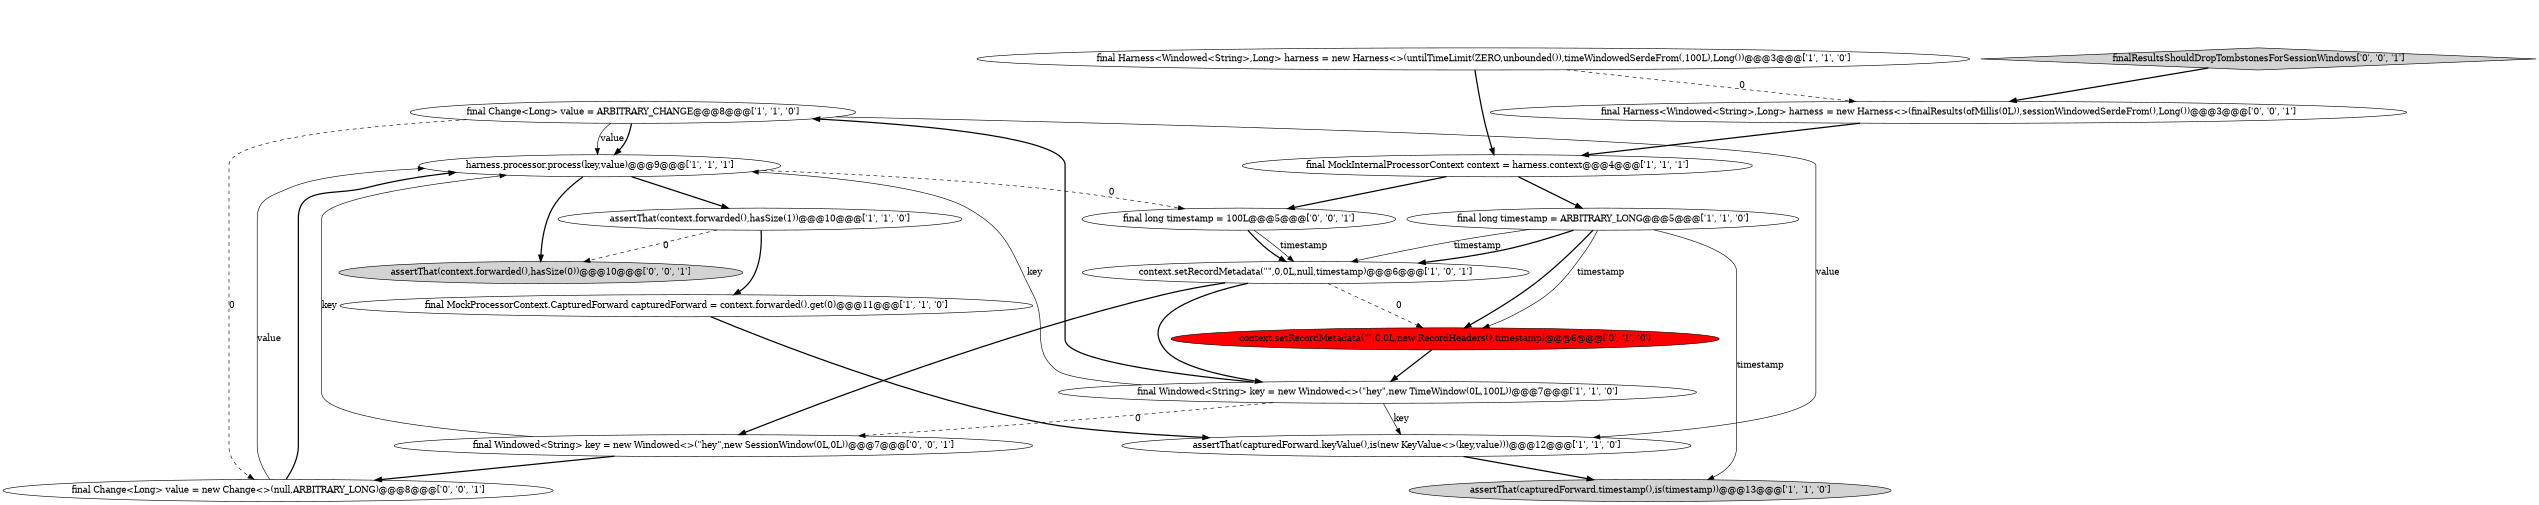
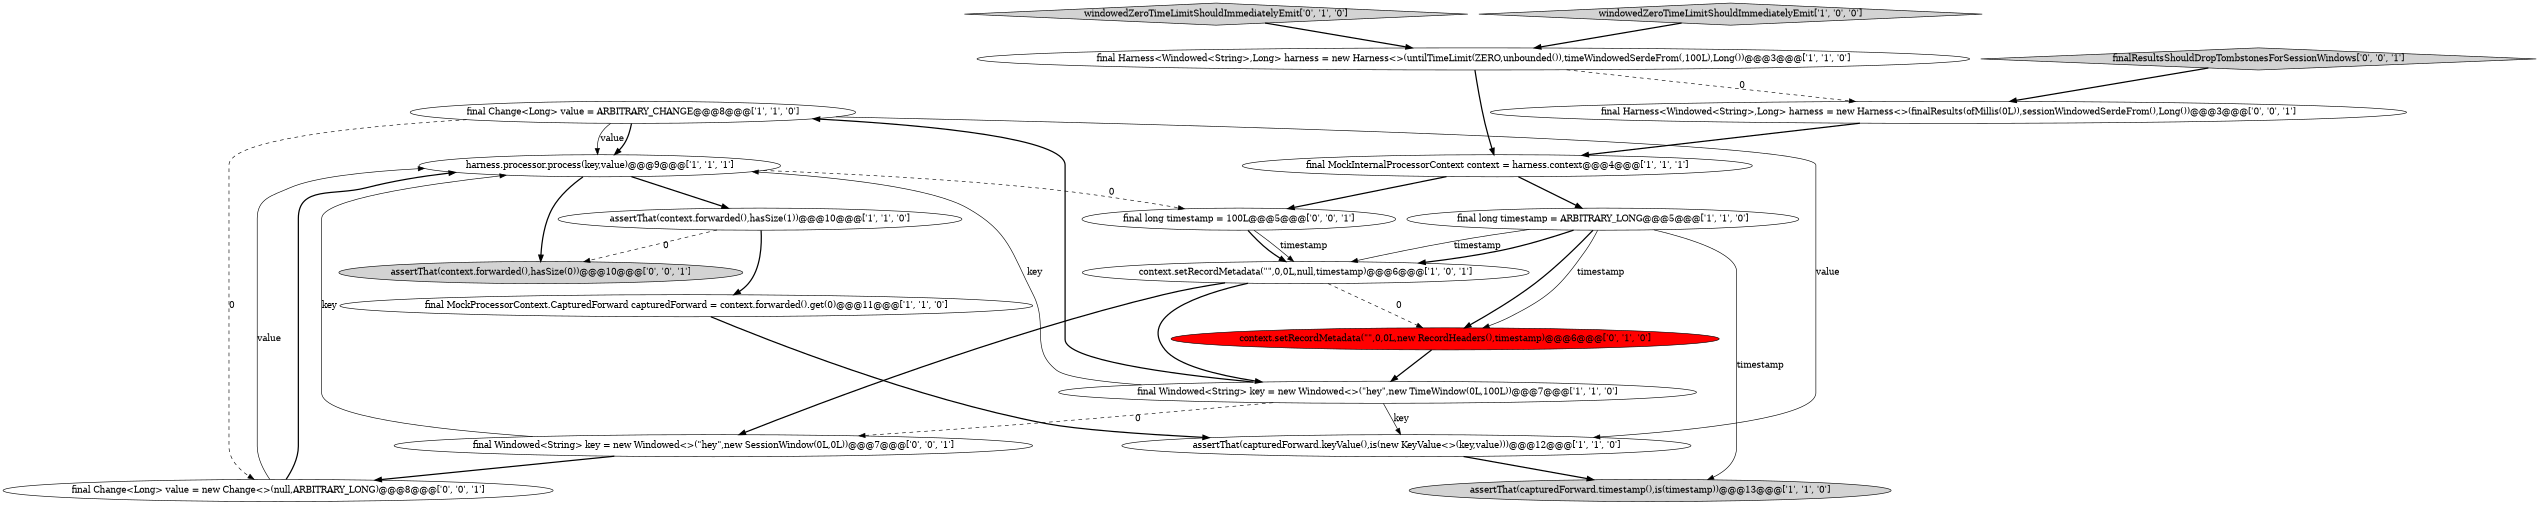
  digraph {
    node [fillcolor=white shape=ellipse style=filled]
    edge [style=bold]
    n1 [label="final Change<Long> value = ARBITRARY_CHANGE@@@8@@@['1', '1', '0']"]
    n2 [label="harness.processor.process(key,value)@@@9@@@['1', '1', '1']"]
    n3 [label="final Change<Long> value = new Change<>(null,ARBITRARY_LONG)@@@8@@@['0', '0', '1']"]
    n4 [label="assertThat(capturedForward.keyValue(),is(new KeyValue<>(key,value)))@@@12@@@['1', '1', '0']"]
    n5 [label="assertThat(context.forwarded(),hasSize(1))@@@10@@@['1', '1', '0']"]
    n6 [fillcolor=lightgray label="assertThat(context.forwarded(),hasSize(0))@@@10@@@['0', '0', '1']"]
    n7 [label="final long timestamp = 100L@@@5@@@['0', '0', '1']"]
    n8 [fillcolor=lightgray label="assertThat(capturedForward.timestamp(),is(timestamp))@@@13@@@['1', '1', '0']"]
    n9 [label="final MockProcessorContext.CapturedForward capturedForward = context.forwarded().get(0)@@@11@@@['1', '1', '0']"]
    n10 [label="final MockInternalProcessorContext context = harness.context@@@4@@@['1', '1', '1']"]
    n11 [label="final long timestamp = ARBITRARY_LONG@@@5@@@['1', '1', '0']"]
    n12 [label="context.setRecordMetadata(\"\",0,0L,null,timestamp)@@@6@@@['1', '0', '1']"]
    n13 [fillcolor=red label="context.setRecordMetadata(\"\",0,0L,new RecordHeaders(),timestamp)@@@6@@@['0', '1', '0']"]
    n14 [label="final Windowed<String> key = new Windowed<>(\"hey\",new SessionWindow(0L,0L))@@@7@@@['0', '0', '1']"]
    n15 [label="final Windowed<String> key = new Windowed<>(\"hey\",new TimeWindow(0L,100L))@@@7@@@['1', '1', '0']"]
    n16 [label="final Harness<Windowed<String>,Long> harness = new Harness<>(finalResults(ofMillis(0L)),sessionWindowedSerdeFrom(),Long())@@@3@@@['0', '0', '1']"]
+   n17 [fillcolor=lightgray label="windowedZeroTimeLimitShouldImmediatelyEmit['0', '1', '0']" shape=diamond]
    n18 [label="final Harness<Windowed<String>,Long> harness = new Harness<>(untilTimeLimit(ZERO,unbounded()),timeWindowedSerdeFrom(,100L),Long())@@@3@@@['1', '1', '0']"]
+   n19 [fillcolor=lightgray label="windowedZeroTimeLimitShouldImmediatelyEmit['1', '0', '0']" shape=diamond]
    n20 [fillcolor=lightgray label="finalResultsShouldDropTombstonesForSessionWindows['0', '0', '1']" shape=diamond]
    n1 -> n2 [label=value style=solid]
    n1 -> n2
    n1 -> n3 [label=0 style=dashed]
    n1 -> n4 [label=value style=solid]
    n2 -> n5
    n2 -> n6
    n2 -> n7 [label=0 style=dashed]
    n3 -> n2 [label=value style=solid]
    n3 -> n2
    n4 -> n8
    n5 -> n6 [label=0 style=dashed]
    n5 -> n9
    n7 -> n12
    n7 -> n12 [label=timestamp style=solid]
    n9 -> n4
    n10 -> n7
    n10 -> n11
    n11 -> n8 [label=timestamp style=solid]
    n11 -> n12 [label=timestamp style=solid]
    n11 -> n12
    n11 -> n13
    n11 -> n13 [label=timestamp style=solid]
    n12 -> n13 [label=0 style=dashed]
    n12 -> n14
    n12 -> n15
    n13 -> n15
    n14 -> n2 [label=key style=solid]
    n14 -> n3
    n15 -> n1
    n15 -> n2 [label=key style=solid]
    n15 -> n4 [label=key style=solid]
    n15 -> n14 [label=0 style=dashed]
    n16 -> n10
+   n17 -> n18
    n18 -> n10
    n18 -> n16 [label=0 style=dashed]
+   n19 -> n18
    n20 -> n16
  }
